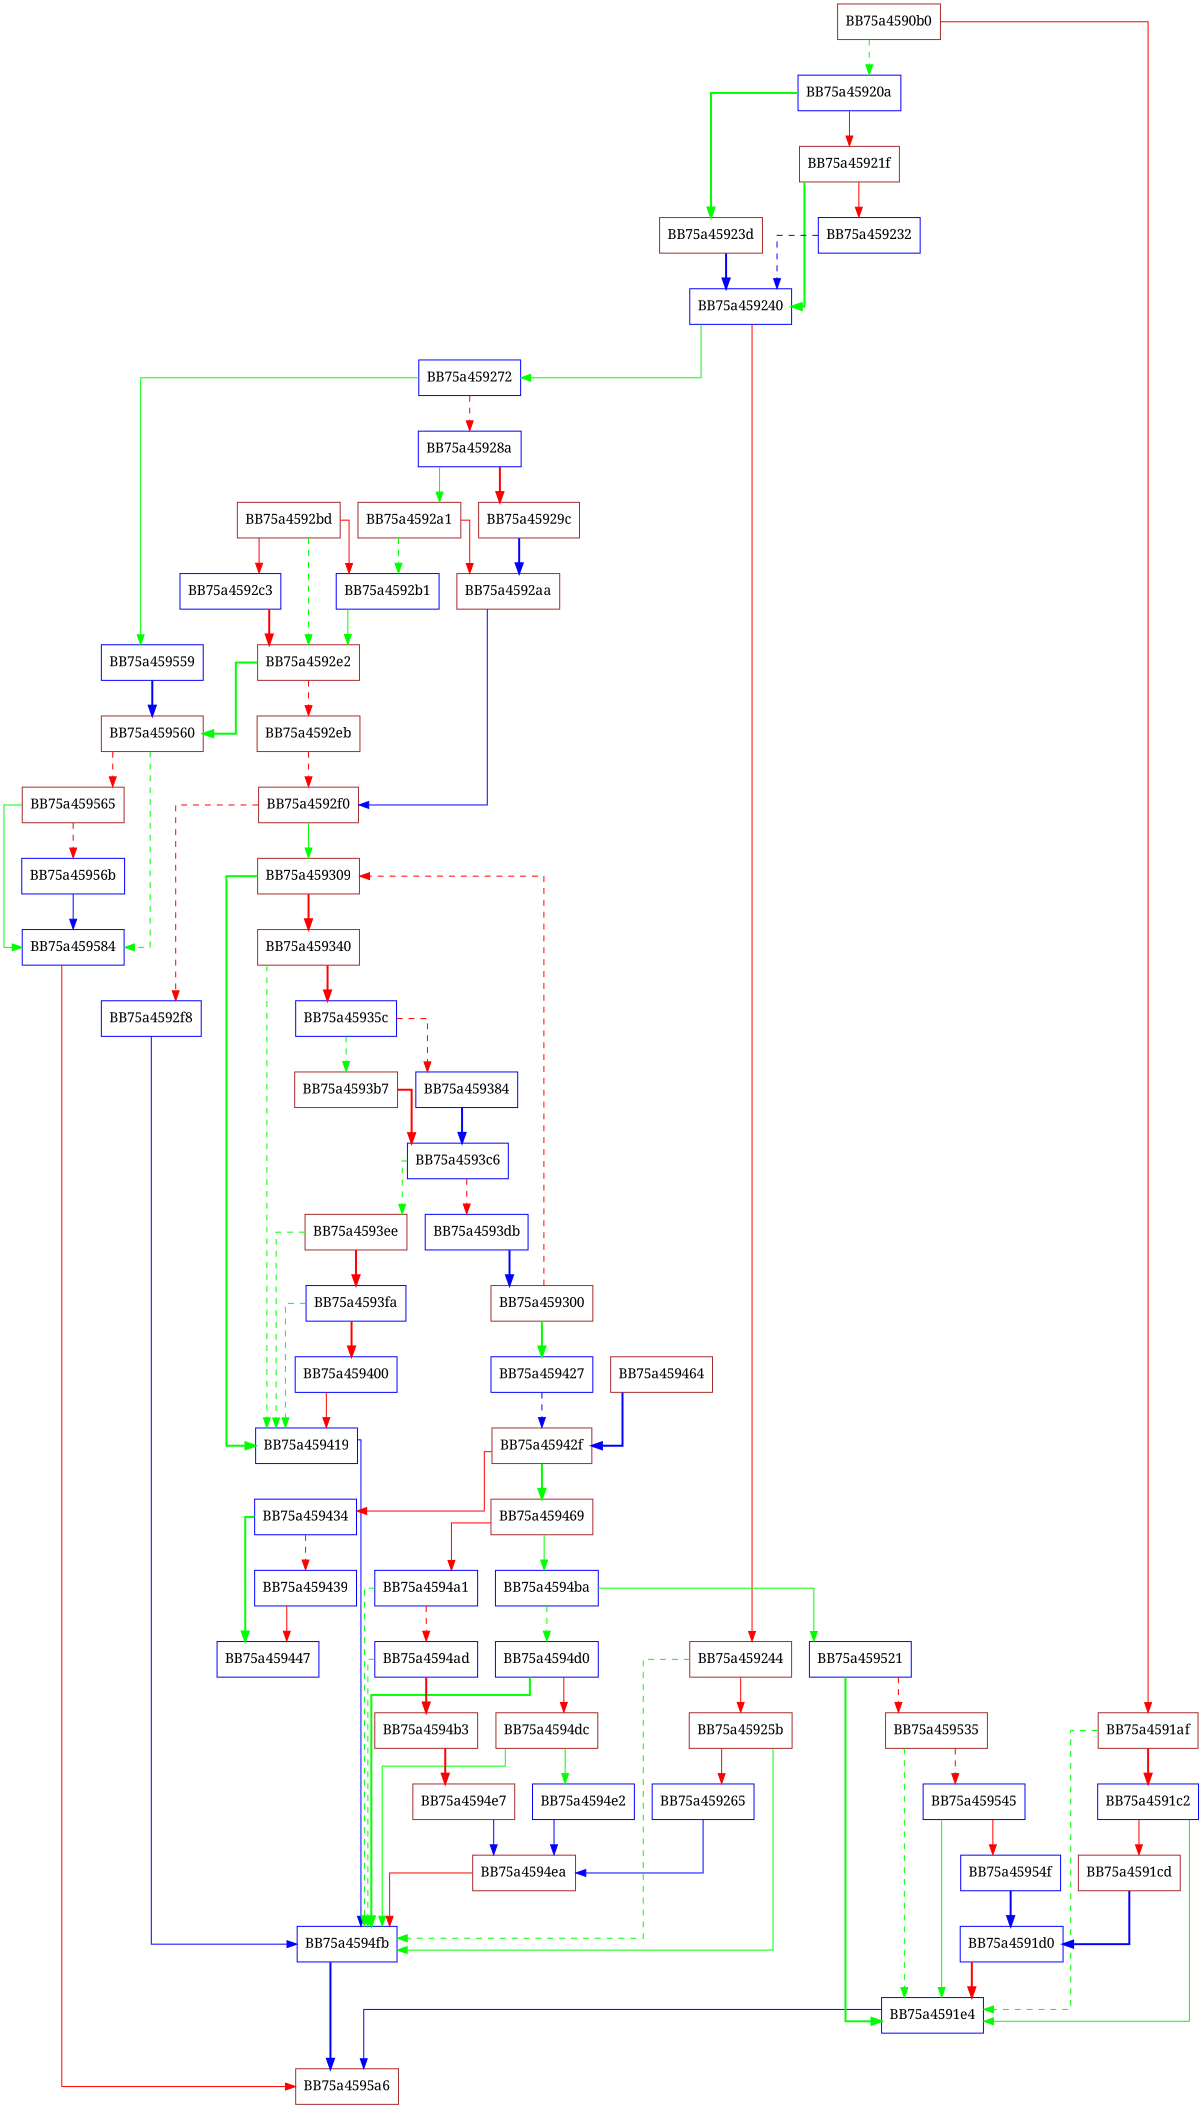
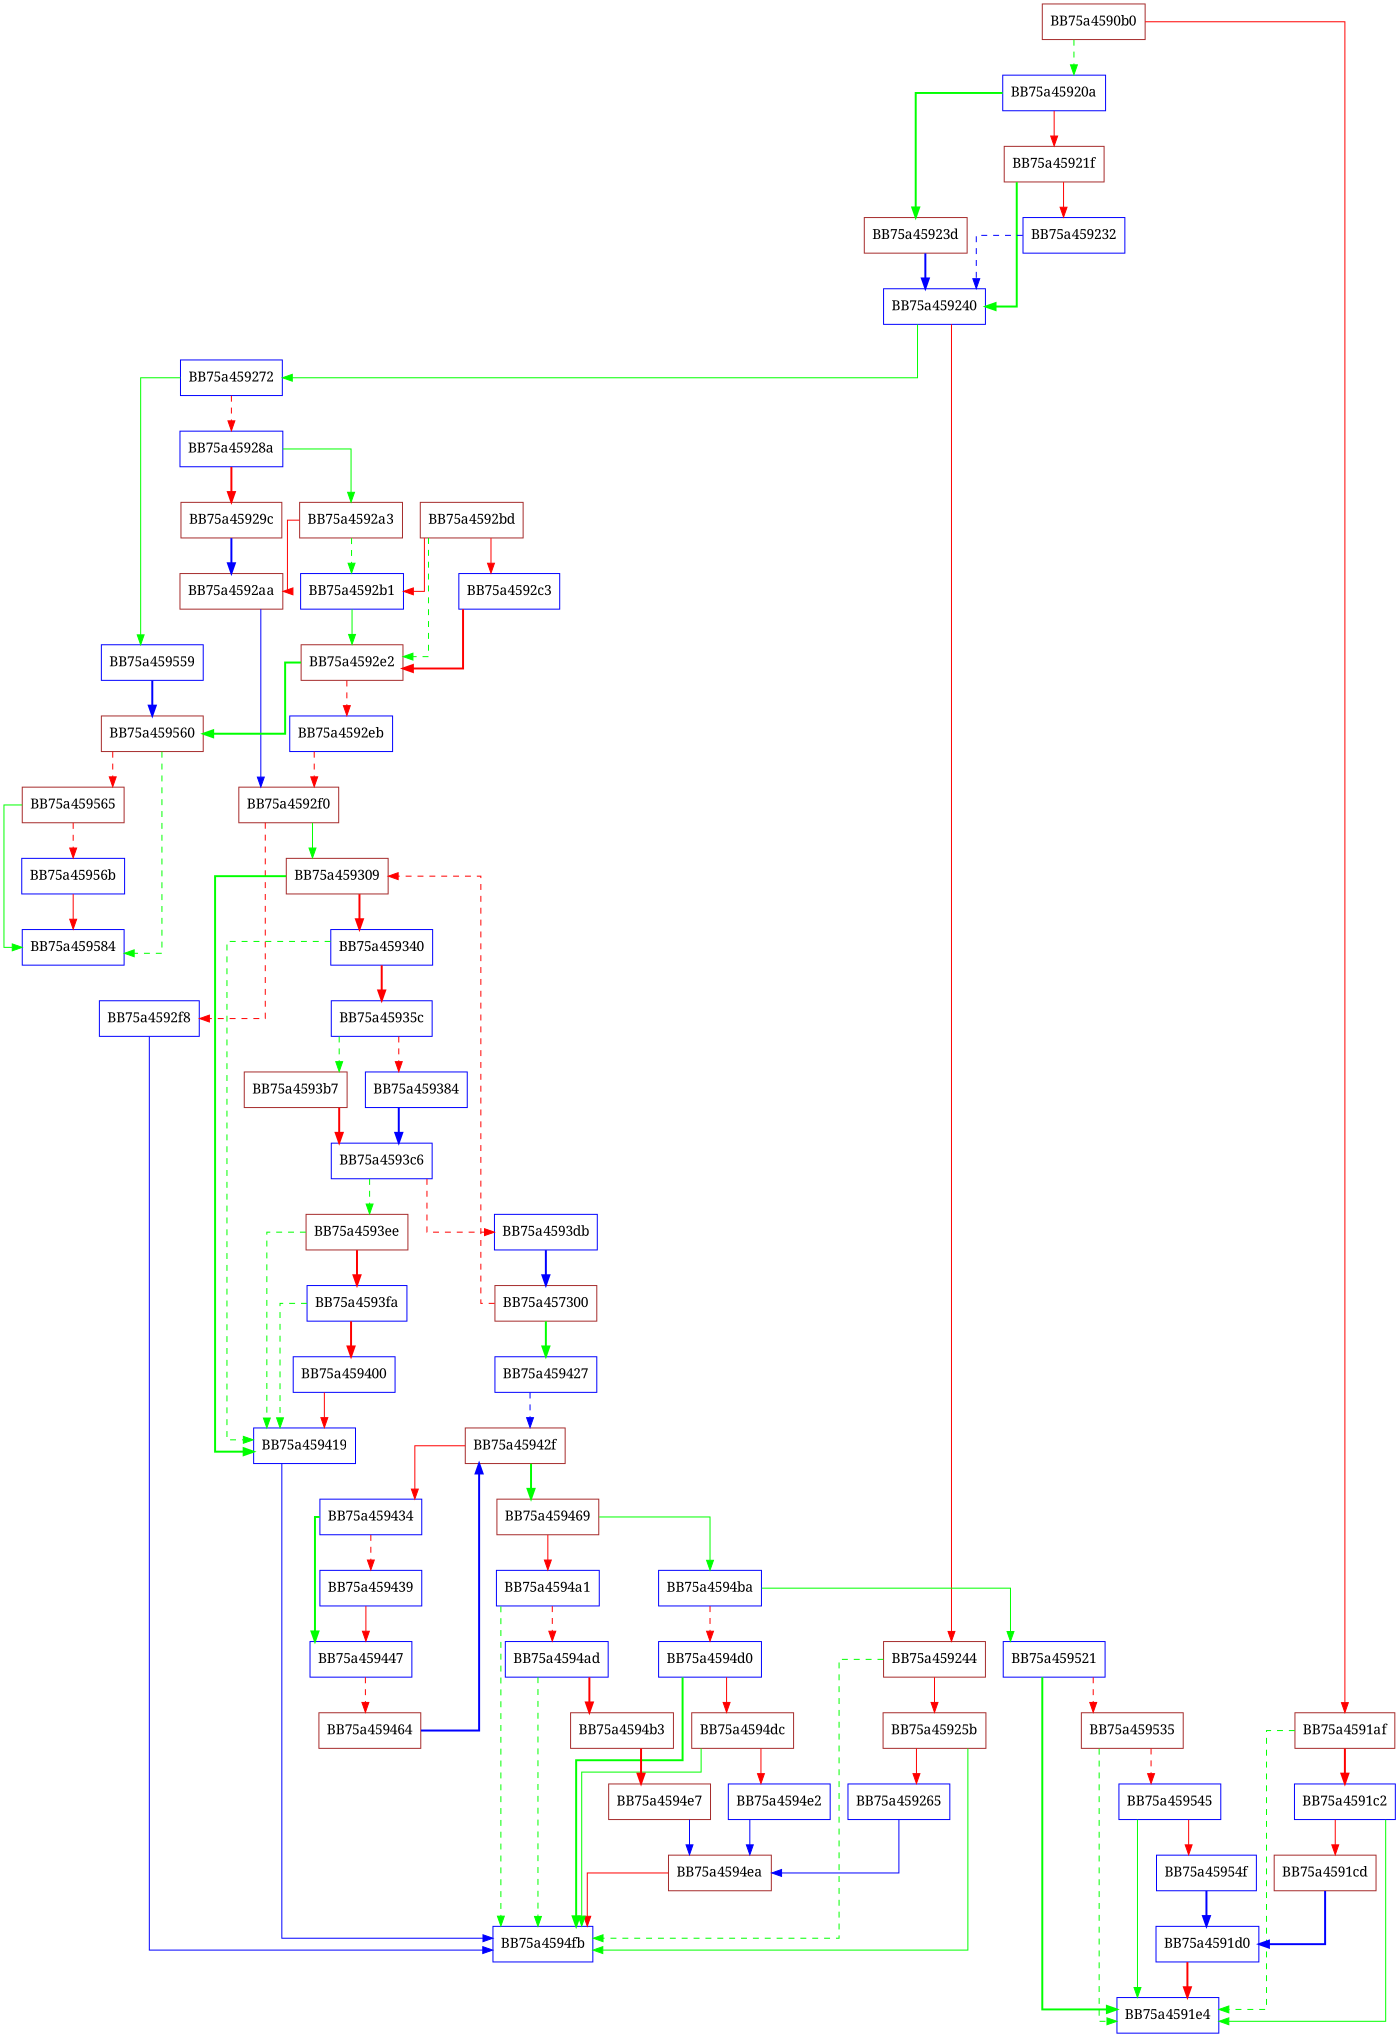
  digraph {
    fontname="Noto Serif"
    splines=ortho
    node [color=blue fontname="Noto Serif" shape=box]
    edge [color=red fontname="Noto Serif" style=solid]
    BB75a4590b0 [color=brown]
    BB75a45920a
    BB75a4591af [color=brown]
    BB75a45923d [color=brown]
    BB75a45921f [color=brown]
    BB75a4591e4
    BB75a4591c2
    BB75a459240
    BB75a459232
-   BB75a4595a6 [color=brown]
    BB75a4591cd [color=brown]
    BB75a4591d0
    BB75a459272
    BB75a459244 [color=brown]
    BB75a459559
    BB75a45928a
    BB75a4594fb
    BB75a45925b [color=brown]
    BB75a459560 [color=brown]
-   BB75a4592a1 [color=brown]
+   BB75a4592a1 [color=brown label=BB75a4592a3]
    BB75a45929c [color=brown]
    BB75a459265
    BB75a4594ea [color=brown]
    BB75a459584
    BB75a459565 [color=brown]
    BB75a4592aa [color=brown]
    BB75a4592b1
    BB75a4592f0 [color=brown]
    BB75a4592e2 [color=brown]
    BB75a459309 [color=brown]
    BB75a4592f8
-   BB75a4592eb [color=brown]
+   BB75a4592eb
    BB75a4592bd [color=brown]
    BB75a4592c3
    BB75a459419
-   BB75a459340 [color=brown]
+   BB75a459340
    BB75a45956b
    BB75a45935c
-   BB75a459300 [color=brown]
+   BB75a459300 [color=brown label=BB75a457300]
    BB75a459427
    BB75a45942f [color=brown]
    BB75a459469 [color=brown]
    BB75a459434
    BB75a4593b7 [color=brown]
    BB75a459384
    BB75a4593c6
    BB75a4593ee [color=brown]
    BB75a4593db
    BB75a4593fa
    BB75a459400
    BB75a4594ba
    BB75a4594a1
    BB75a459447
    BB75a459439
    BB75a459521
    BB75a4594d0
    BB75a4594ad
    BB75a459464 [color=brown]
    BB75a459535 [color=brown]
    BB75a4594dc [color=brown]
    BB75a4594b3 [color=brown]
    BB75a4594e7 [color=brown]
    BB75a459545
    BB75a4594e2
    BB75a45954f
    BB75a4590b0 -> BB75a45920a [color=green style=dashed]
    BB75a4590b0 -> BB75a4591af
    BB75a45920a -> BB75a45923d [color=green style=bold]
    BB75a45920a -> BB75a45921f
    BB75a4591af -> BB75a4591e4 [color=green style=dashed]
    BB75a4591af -> BB75a4591c2 [style=bold]
    BB75a45923d -> BB75a459240 [color=blue style=bold]
    BB75a45921f -> BB75a459240 [color=green style=bold]
    BB75a45921f -> BB75a459232
-   BB75a4591e4 -> BB75a4595a6 [color=blue]
    BB75a4591c2 -> BB75a4591e4 [color=green]
    BB75a4591c2 -> BB75a4591cd
    BB75a459240 -> BB75a459272 [color=green]
    BB75a459240 -> BB75a459244
    BB75a459232 -> BB75a459240 [color=blue style=dashed]
    BB75a4591cd -> BB75a4591d0 [color=blue style=bold]
    BB75a4591d0 -> BB75a4591e4 [style=bold]
    BB75a459272 -> BB75a459559 [color=green]
    BB75a459272 -> BB75a45928a [style=dashed]
    BB75a459244 -> BB75a4594fb [color=green style=dashed]
    BB75a459244 -> BB75a45925b
    BB75a459559 -> BB75a459560 [color=blue style=bold]
    BB75a45928a -> BB75a4592a1 [color=green]
    BB75a45928a -> BB75a45929c [style=bold]
-   BB75a4594fb -> BB75a4595a6 [color=blue style=bold]
    BB75a45925b -> BB75a4594fb [color=green]
    BB75a45925b -> BB75a459265
    BB75a459560 -> BB75a459584 [color=green style=dashed]
    BB75a459560 -> BB75a459565 [style=dashed]
    BB75a4592a1 -> BB75a4592aa
    BB75a4592a1 -> BB75a4592b1 [color=green style=dashed]
    BB75a45929c -> BB75a4592aa [color=blue style=bold]
    BB75a459265 -> BB75a4594ea [color=blue]
    BB75a4594ea -> BB75a4594fb
-   BB75a459584 -> BB75a4595a6
    BB75a459565 -> BB75a459584 [color=green]
    BB75a459565 -> BB75a45956b [style=dashed]
    BB75a4592aa -> BB75a4592f0 [color=blue]
    BB75a4592b1 -> BB75a4592e2 [color=green]
    BB75a4592f0 -> BB75a459309 [color=green]
    BB75a4592f0 -> BB75a4592f8 [style=dashed]
    BB75a4592e2 -> BB75a459560 [color=green style=bold]
    BB75a4592e2 -> BB75a4592eb [style=dashed]
    BB75a459309 -> BB75a459419 [color=green style=bold]
    BB75a459309 -> BB75a459340 [style=bold]
    BB75a4592f8 -> BB75a4594fb [color=blue]
    BB75a4592eb -> BB75a4592f0 [style=dashed]
    BB75a4592bd -> BB75a4592b1
    BB75a4592bd -> BB75a4592e2 [color=green style=dashed]
    BB75a4592bd -> BB75a4592c3
    BB75a4592c3 -> BB75a4592e2 [style=bold]
    BB75a459419 -> BB75a4594fb [color=blue]
    BB75a459340 -> BB75a459419 [color=green style=dashed]
    BB75a459340 -> BB75a45935c [style=bold]
-   BB75a45956b -> BB75a459584 [color=blue]
+   BB75a45956b -> BB75a459584
    BB75a45935c -> BB75a4593b7 [color=green style=dashed]
    BB75a45935c -> BB75a459384 [style=dashed]
    BB75a459300 -> BB75a459309 [style=dashed]
    BB75a459300 -> BB75a459427 [color=green style=bold]
    BB75a459427 -> BB75a45942f [color=blue style=dashed]
    BB75a45942f -> BB75a459469 [color=green style=bold]
    BB75a45942f -> BB75a459434
    BB75a459469 -> BB75a4594ba [color=green]
    BB75a459469 -> BB75a4594a1
    BB75a459434 -> BB75a459447 [color=green style=bold]
    BB75a459434 -> BB75a459439 [style=dashed]
    BB75a4593b7 -> BB75a4593c6 [style=bold]
    BB75a459384 -> BB75a4593c6 [color=blue style=bold]
    BB75a4593c6 -> BB75a4593ee [color=green style=dashed]
    BB75a4593c6 -> BB75a4593db [style=dashed]
    BB75a4593ee -> BB75a459419 [color=green style=dashed]
    BB75a4593ee -> BB75a4593fa [style=bold]
    BB75a4593db -> BB75a459300 [color=blue style=bold]
    BB75a4593fa -> BB75a459419 [color=green style=dashed]
    BB75a4593fa -> BB75a459400 [style=bold]
    BB75a459400 -> BB75a459419
    BB75a4594ba -> BB75a459521 [color=green]
-   BB75a4594ba -> BB75a4594d0 [color=green style=dashed]
+   BB75a4594ba -> BB75a4594d0 [style=dashed]
    BB75a4594a1 -> BB75a4594fb [color=green style=dashed]
    BB75a4594a1 -> BB75a4594ad [style=dashed]
+   BB75a459447 -> BB75a459464 [style=dashed]
    BB75a459439 -> BB75a459447
    BB75a459521 -> BB75a4591e4 [color=green style=bold]
    BB75a459521 -> BB75a459535 [style=dashed]
    BB75a4594d0 -> BB75a4594fb [color=green style=bold]
    BB75a4594d0 -> BB75a4594dc
    BB75a4594ad -> BB75a4594fb [color=green style=dashed]
    BB75a4594ad -> BB75a4594b3 [style=bold]
    BB75a459464 -> BB75a45942f [color=blue style=bold]
    BB75a459535 -> BB75a4591e4 [color=green style=dashed]
    BB75a459535 -> BB75a459545 [style=dashed]
    BB75a4594dc -> BB75a4594fb [color=green]
-   BB75a4594dc -> BB75a4594e2 [color=green]
+   BB75a4594dc -> BB75a4594e2
    BB75a4594b3 -> BB75a4594e7 [style=bold]
    BB75a4594e7 -> BB75a4594ea [color=blue]
    BB75a459545 -> BB75a4591e4 [color=green]
    BB75a459545 -> BB75a45954f
    BB75a4594e2 -> BB75a4594ea [color=blue]
    BB75a45954f -> BB75a4591d0 [color=blue style=bold]
  }
